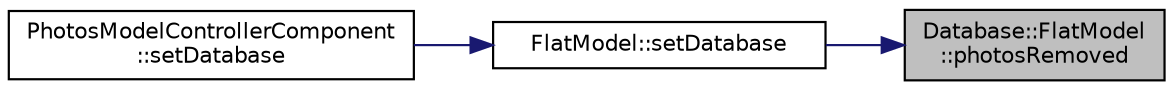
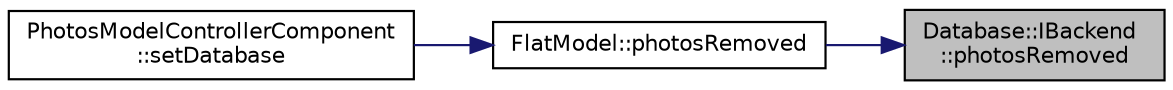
  digraph {
    rankdir=RL
    node [color=black fillcolor=white fontname=Helvetica fontsize=10 shape=record style=filled]
    edge [color=midnightblue dir=back fontname=Helvetica fontsize=10 labelfontname=Helvetica labelfontsize=10 style=solid]
-   n1 [fillcolor=grey75 fontcolor=black height=0.2 label="Database::FlatModel\l::photosRemoved" width=0.4]
-   n2 [height=0.2 label="FlatModel::setDatabase" width=0.4]
+   n1 [fillcolor=grey75 fontcolor=black height=0.2 label="Database::IBackend\l::photosRemoved" width=0.4]
+   n2 [height=0.2 label="FlatModel::photosRemoved" width=0.4]
    n3 [height=0.2 label="PhotosModelControllerComponent\l::setDatabase" width=0.4]
    n1 -> n2
    n2 -> n3
  }
